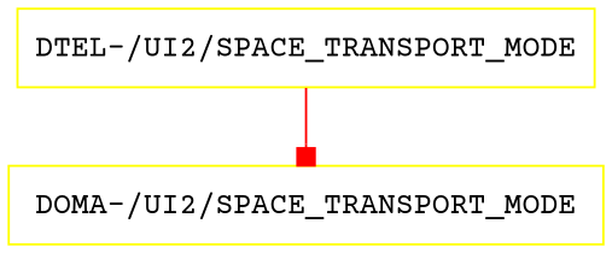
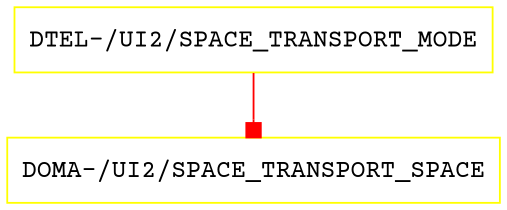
  digraph {
    fontname="Courier Prime"
    node [color=yellow shape=box fontname="Courier Prime"]
    "DTEL-/UI2/SPACE_TRANSPORT_MODE"
-   "DOMA-/UI2/SPACE_TRANSPORT_MODE"
+   "DOMA-/UI2/SPACE_TRANSPORT_MODE" [label="DOMA-/UI2/SPACE_TRANSPORT_SPACE"]
    "DTEL-/UI2/SPACE_TRANSPORT_MODE" -> "DOMA-/UI2/SPACE_TRANSPORT_MODE" [color=red arrowhead=box fontname="Courier Prime"]
  }
